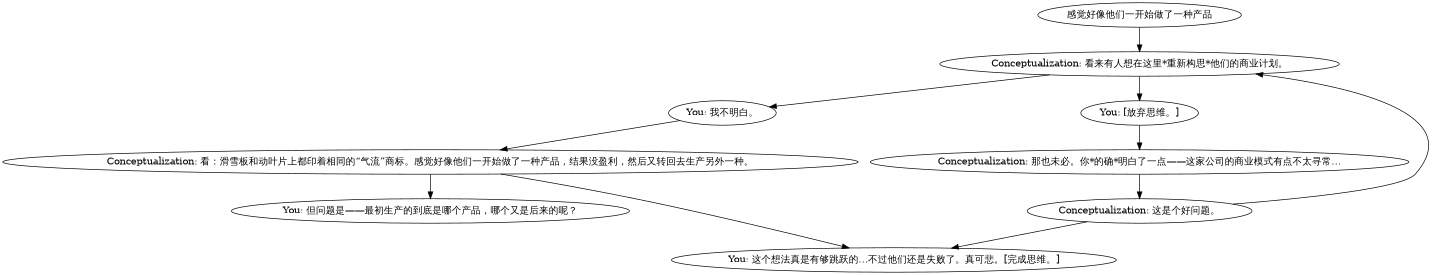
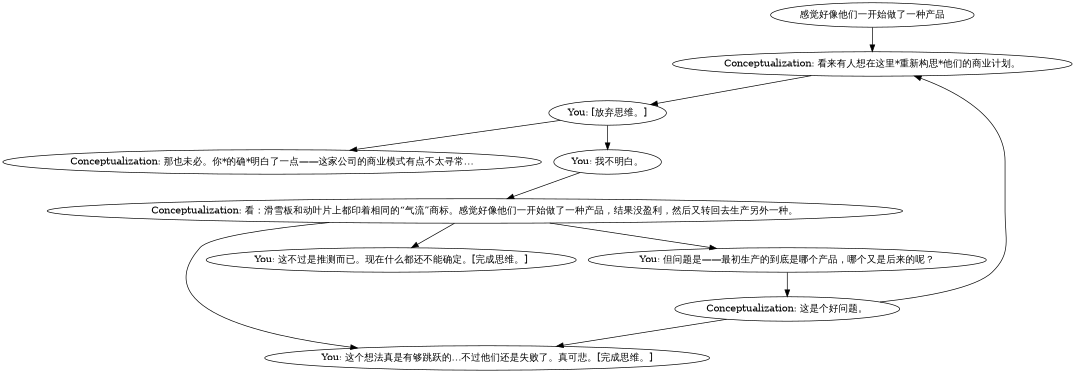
  digraph {
    n1 [label="感觉好像他们一开始做了一种产品"]
    n2 [label="Conceptualization: 看来有人想在这里*重新构思*他们的商业计划。"]
    n3 [label="You: 我不明白。"]
    n4 [label="You: [放弃思维。]"]
    n5 [label="Conceptualization: 看：滑雪板和动叶片上都印着相同的“气流”商标。感觉好像他们一开始做了一种产品，结果没盈利，然后又转回去生产另外一种。"]
    n6 [label="Conceptualization: 那也未必。你*的确*明白了一点——这家公司的商业模式有点不太寻常…"]
    n7 [label="You: 但问题是——最初生产的到底是哪个产品，哪个又是后来的呢？"]
    n8 [label="Conceptualization: 这是个好问题。"]
    n9 [label="You: 这个想法真是有够跳跃的…不过他们还是失败了。真可悲。[完成思维。]"]
+   n10 [label="You: 这不过是推测而已。现在什么都还不能确定。[完成思维。]"]
    n1 -> n2
-   n2 -> n3
+   n4 -> n3
    n2 -> n4
    n3 -> n5
    n4 -> n6
    n5 -> n7
    n5 -> n9
-   n6 -> n8
+   n5 -> n10
+   n7 -> n8
    n8 -> n2
    n8 -> n9
  }
